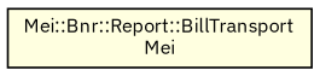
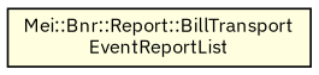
  digraph {
    rankdir=LR
    fontname="IBM Plex Sans"
-   n1 [color=black fillcolor=lightyellow fontname="IBM Plex Sans" fontsize=10 height=0.2 label="Mei::Bnr::Report::BillTransport\lMei" shape=record style=filled width=0.4]
+   n1 [color=black fillcolor=lightyellow fontname="IBM Plex Sans" fontsize=10 height=0.2 label="Mei::Bnr::Report::BillTransport\lEventReportList" shape=record style=filled width=0.4]
  }
